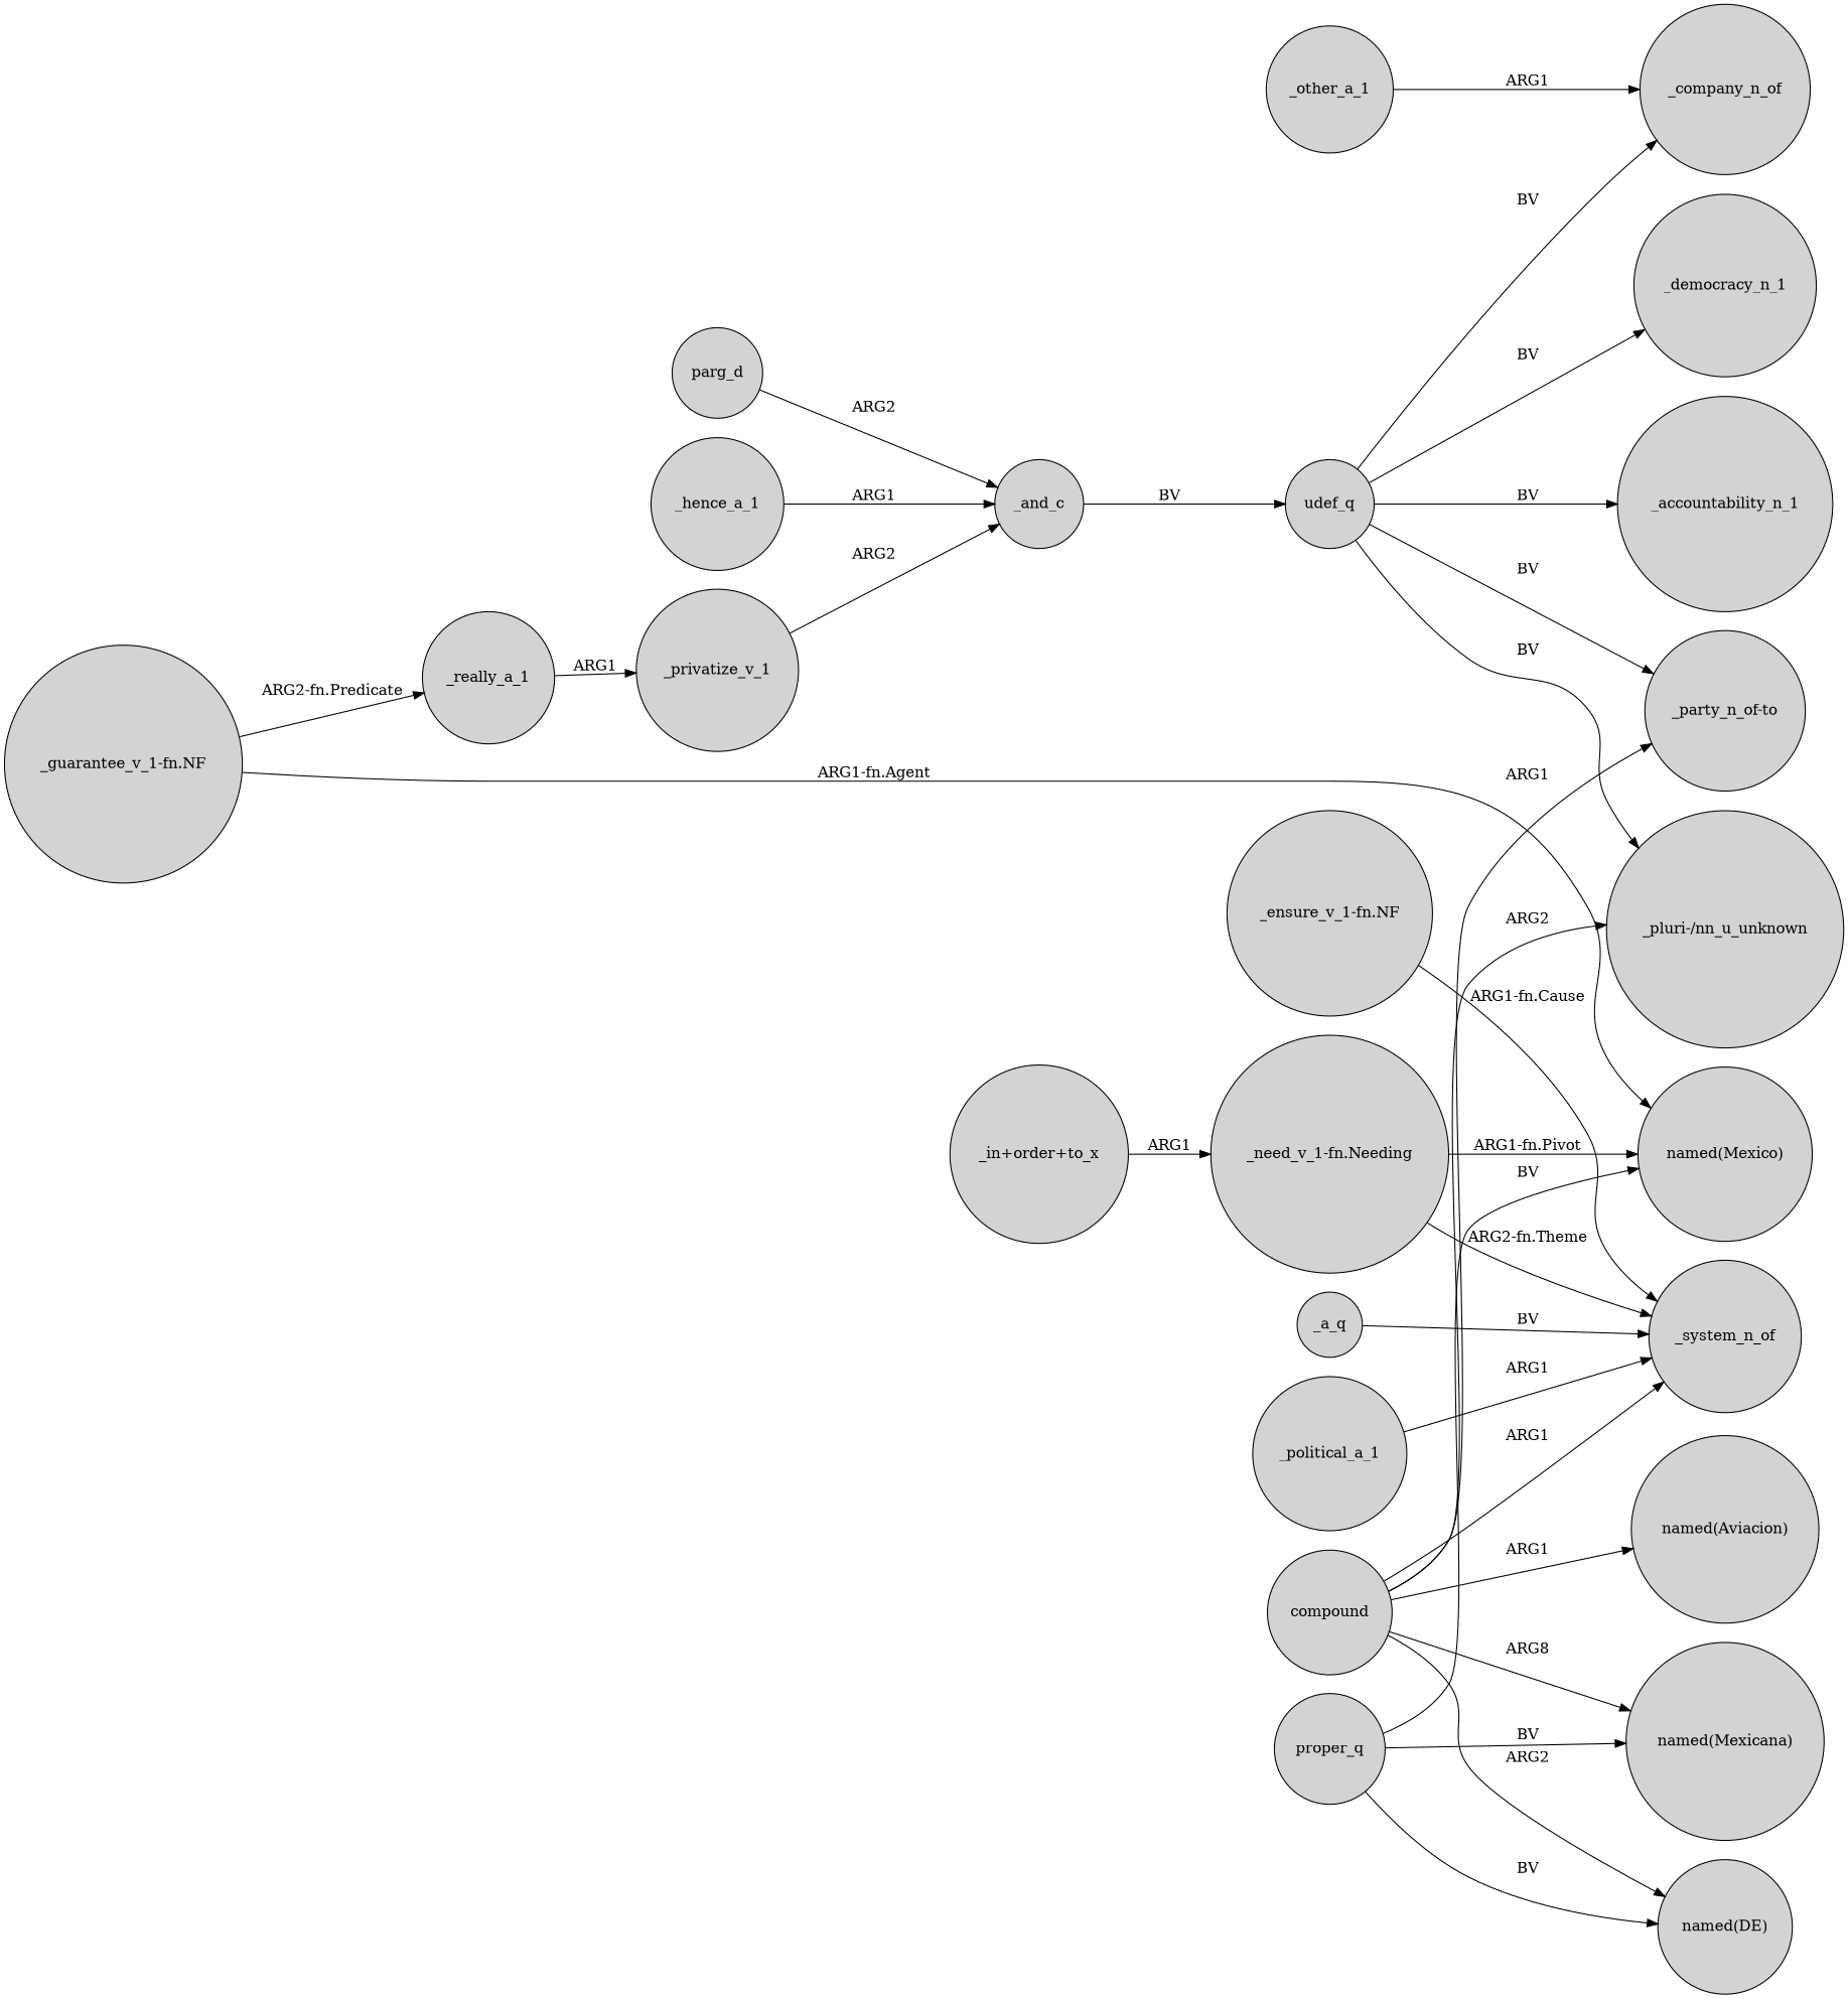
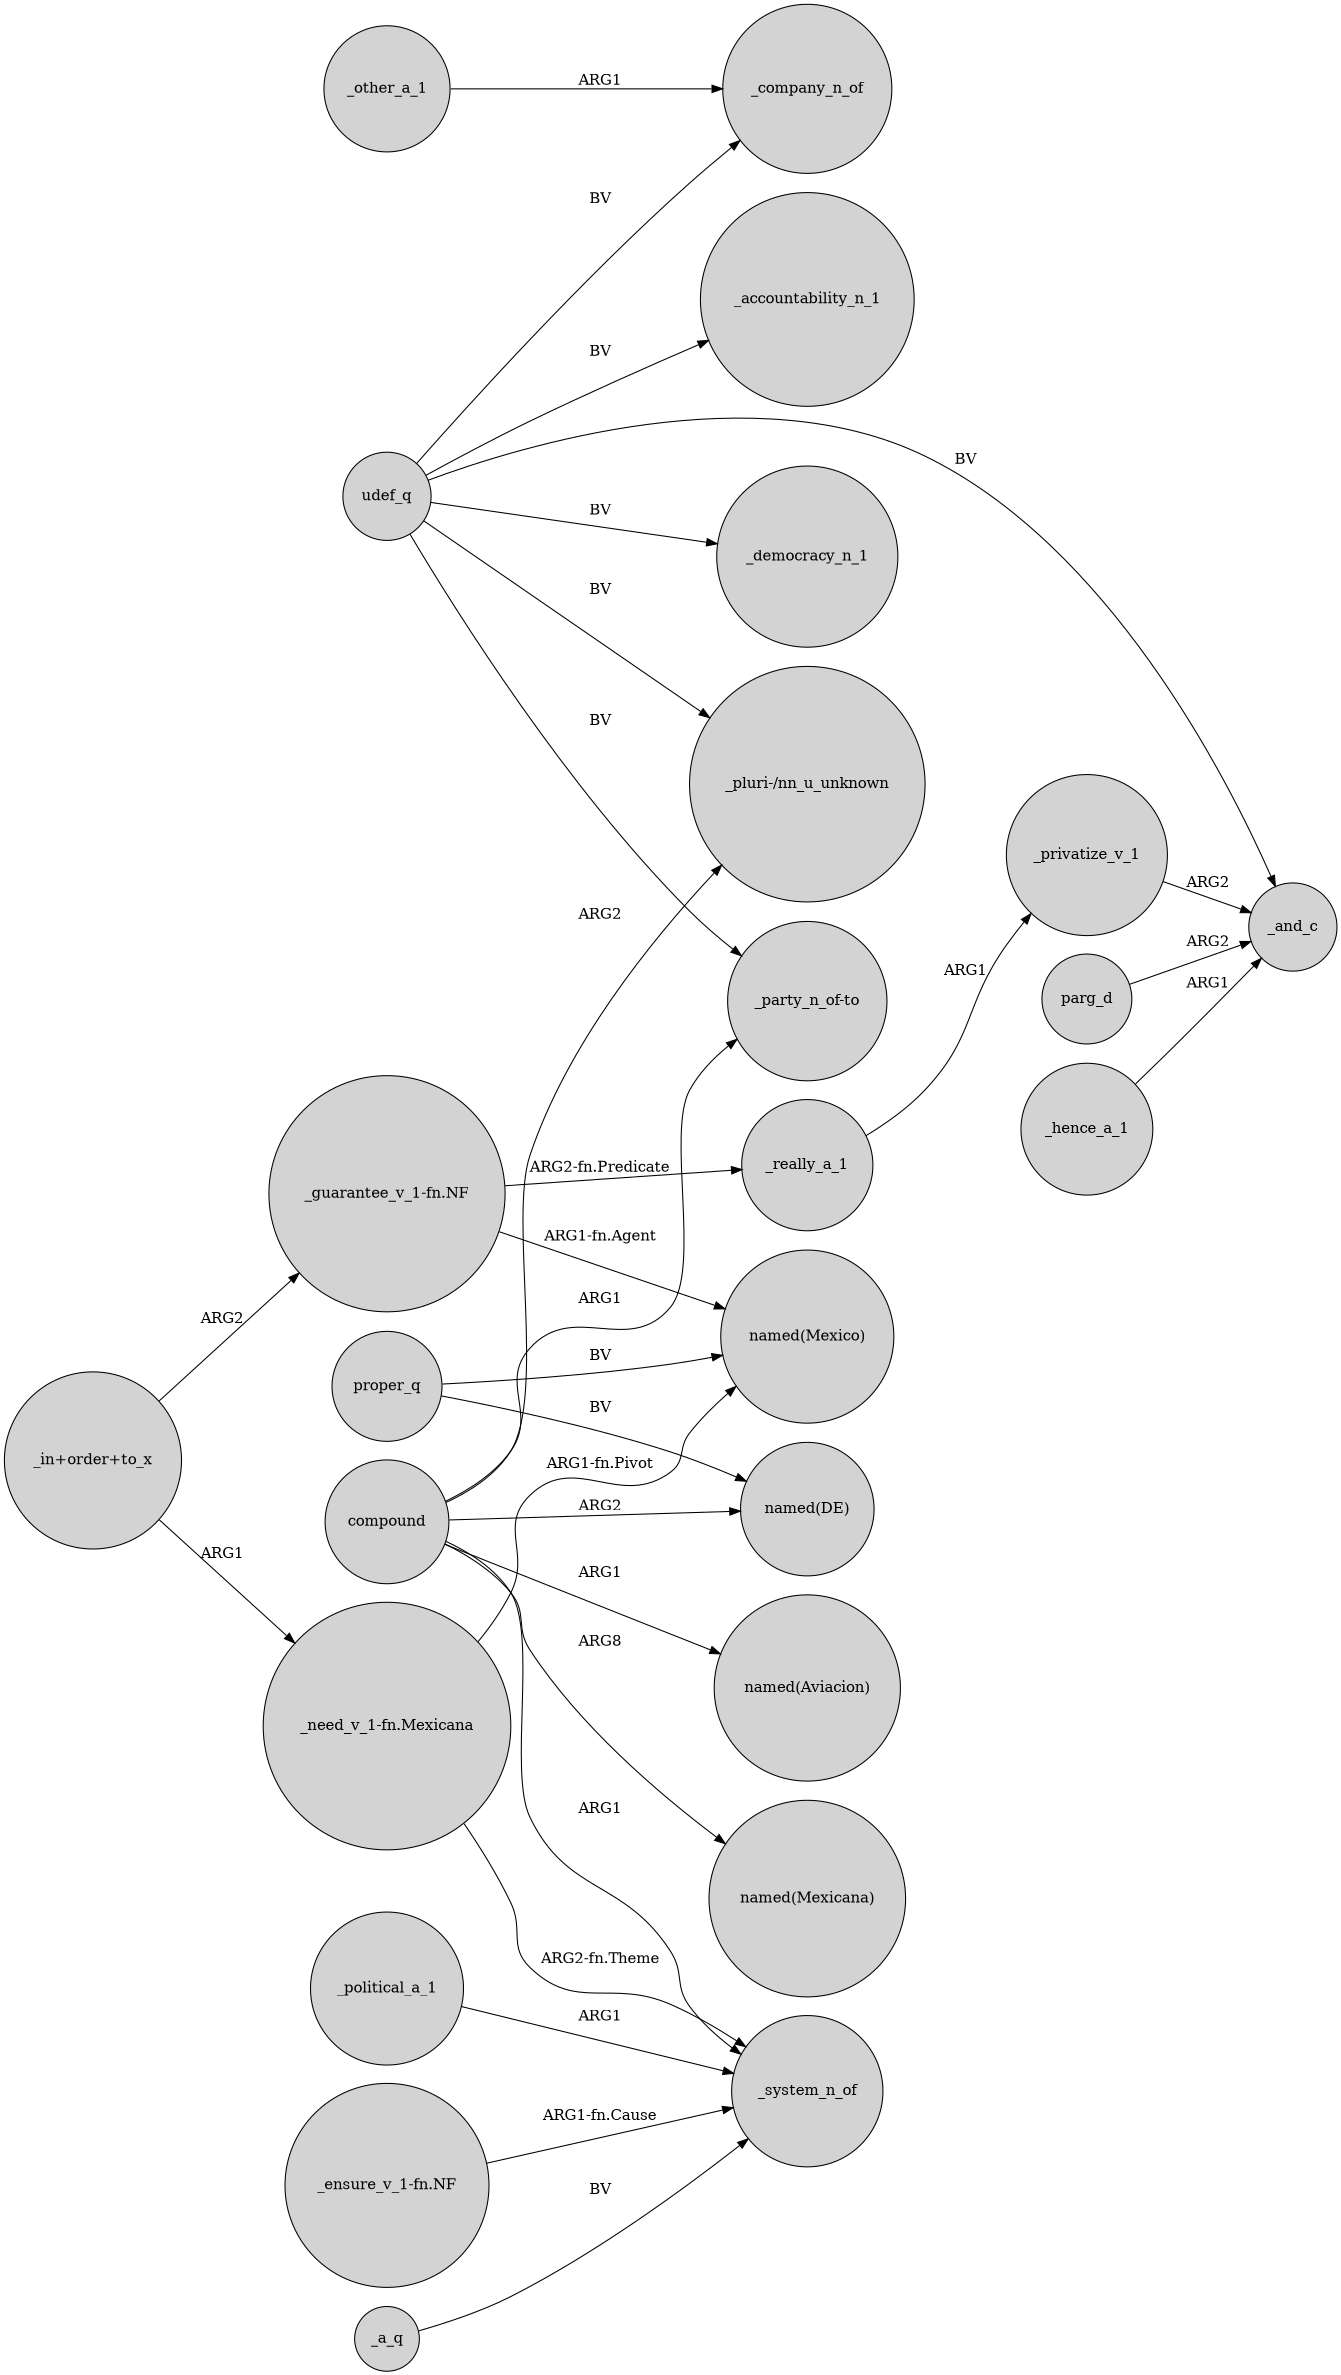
  digraph {
    fontname="DejaVu Serif"
    rankdir=LR
    node [fontname="DejaVu Serif" shape=circle style=filled]
    edge [fontname="DejaVu Serif"]
    compound
    "_pluri-/nn_u_unknown"
    _system_n_of
    "named(Mexicana)"
    "_party_n_of-to"
    "named(DE)"
    "named(Aviacion)"
    "_ensure_v_1-fn.NF"
    "_in+order+to_x"
-   "_need_v_1-fn.Needing"
+   "_need_v_1-fn.Needing" [label="_need_v_1-fn.Mexicana"]
    "_guarantee_v_1-fn.NF"
    "named(Mexico)"
    _really_a_1
    _privatize_v_1
    udef_q
    _and_c
    _democracy_n_1
    _accountability_n_1
    _company_n_of
    parg_d
    proper_q
    _hence_a_1
    _a_q
    _other_a_1
    _political_a_1
    compound -> "_pluri-/nn_u_unknown" [label=ARG2]
    compound -> _system_n_of [label=ARG1]
    compound -> "named(Mexicana)" [label=ARG8]
    compound -> "_party_n_of-to" [label=ARG1]
    compound -> "named(DE)" [label=ARG2]
    compound -> "named(Aviacion)" [label=ARG1]
    "_ensure_v_1-fn.NF" -> _system_n_of [label="ARG1-fn.Cause"]
    "_in+order+to_x" -> "_need_v_1-fn.Needing" [label=ARG1]
+   "_in+order+to_x" -> "_guarantee_v_1-fn.NF" [label=ARG2]
    "_need_v_1-fn.Needing" -> _system_n_of [label="ARG2-fn.Theme"]
    "_need_v_1-fn.Needing" -> "named(Mexico)" [label="ARG1-fn.Pivot"]
    "_guarantee_v_1-fn.NF" -> "named(Mexico)" [label="ARG1-fn.Agent"]
    "_guarantee_v_1-fn.NF" -> _really_a_1 [label="ARG2-fn.Predicate"]
    _really_a_1 -> _privatize_v_1 [label=ARG1]
    _privatize_v_1 -> _and_c [label=ARG2]
    udef_q -> "_pluri-/nn_u_unknown" [label=BV]
    udef_q -> "_party_n_of-to" [label=BV]
-   _and_c -> udef_q [label=BV]
+   udef_q -> _and_c [label=BV]
    udef_q -> _democracy_n_1 [label=BV]
    udef_q -> _accountability_n_1 [label=BV]
    udef_q -> _company_n_of [label=BV]
    parg_d -> _and_c [label=ARG2]
-   proper_q -> "named(Mexicana)" [label=BV]
    proper_q -> "named(DE)" [label=BV]
    proper_q -> "named(Mexico)" [label=BV]
    _hence_a_1 -> _and_c [label=ARG1]
    _a_q -> _system_n_of [label=BV]
    _other_a_1 -> _company_n_of [label=ARG1]
    _political_a_1 -> _system_n_of [label=ARG1]
  }
